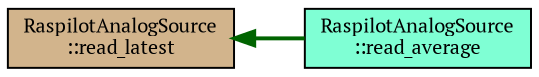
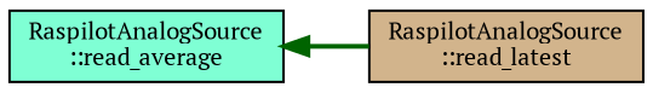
  digraph {
    rankdir=LR
    fontname="PT Serif"
    node [color=black fontname="PT Serif" fontsize=10 shape=record style=filled]
    n1 [fillcolor=tan fontcolor=black height=0.2 label="RaspilotAnalogSource\l::read_latest" width=0.4]
    n2 [fillcolor=aquamarine height=0.2 label="RaspilotAnalogSource\l::read_average" width=0.4]
-   n1 -> n2 [color=darkgreen dir=back fontname="PT Serif" fontsize=10 labelfontname=Helvetica labelfontsize=10 style=bold]
+   n2 -> n1 [color=darkgreen dir=back fontname="PT Serif" fontsize=10 labelfontname=Helvetica labelfontsize=10 style=bold]
  }
